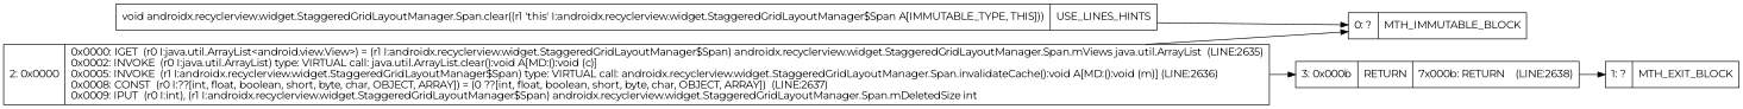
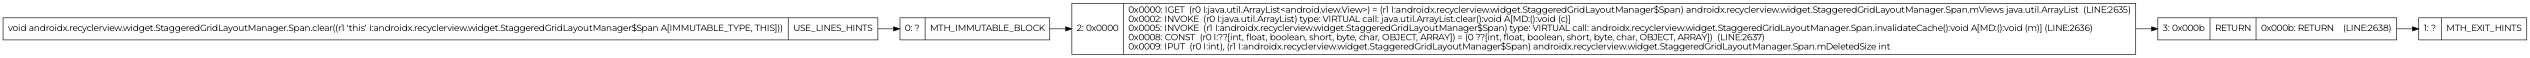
  digraph {
    fontname=Montserrat
    rankdir=LR
    node [fontname=Montserrat shape=record]
    edge [fontname=Montserrat]
    n1 [label="{0\:\ ?|MTH_IMMUTABLE_BLOCK\l}"]
    n2 [label="{2\:\ 0x0000|0x0000: IGET  (r0 I:java.util.ArrayList\<android.view.View\>) = (r1 I:androidx.recyclerview.widget.StaggeredGridLayoutManager$Span) androidx.recyclerview.widget.StaggeredGridLayoutManager.Span.mViews java.util.ArrayList  (LINE:2635)\l0x0002: INVOKE  (r0 I:java.util.ArrayList) type: VIRTUAL call: java.util.ArrayList.clear():void A[MD:():void (c)]\l0x0005: INVOKE  (r1 I:androidx.recyclerview.widget.StaggeredGridLayoutManager$Span) type: VIRTUAL call: androidx.recyclerview.widget.StaggeredGridLayoutManager.Span.invalidateCache():void A[MD:():void (m)] (LINE:2636)\l0x0008: CONST  (r0 I:??[int, float, boolean, short, byte, char, OBJECT, ARRAY]) = (0 ??[int, float, boolean, short, byte, char, OBJECT, ARRAY])  (LINE:2637)\l0x0009: IPUT  (r0 I:int), (r1 I:androidx.recyclerview.widget.StaggeredGridLayoutManager$Span) androidx.recyclerview.widget.StaggeredGridLayoutManager.Span.mDeletedSize int \l}"]
-   n3 [label="{3\:\ 0x000b|RETURN\l|7x000b: RETURN    (LINE:2638)\l}"]
-   n4 [label="{1\:\ ?|MTH_EXIT_BLOCK\l}"]
+   n3 [label="{3\:\ 0x000b|RETURN\l|0x000b: RETURN    (LINE:2638)\l}"]
+   n4 [label="{1\:\ ?|MTH_EXIT_HINTS\l}"]
    n5 [label="{void androidx.recyclerview.widget.StaggeredGridLayoutManager.Span.clear((r1 'this' I:androidx.recyclerview.widget.StaggeredGridLayoutManager$Span A[IMMUTABLE_TYPE, THIS]))  | USE_LINES_HINTS\l}"]
-   n2 -> n1
+   n1 -> n2
    n2 -> n3
    n3 -> n4
    n5 -> n1
  }
